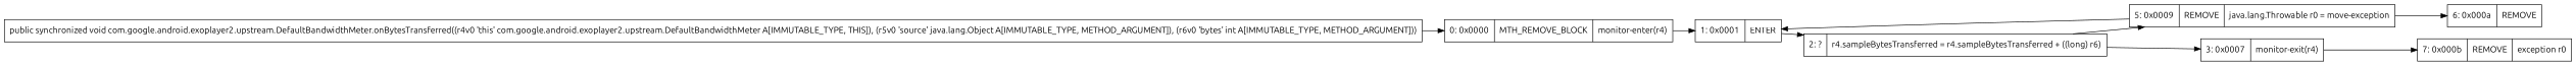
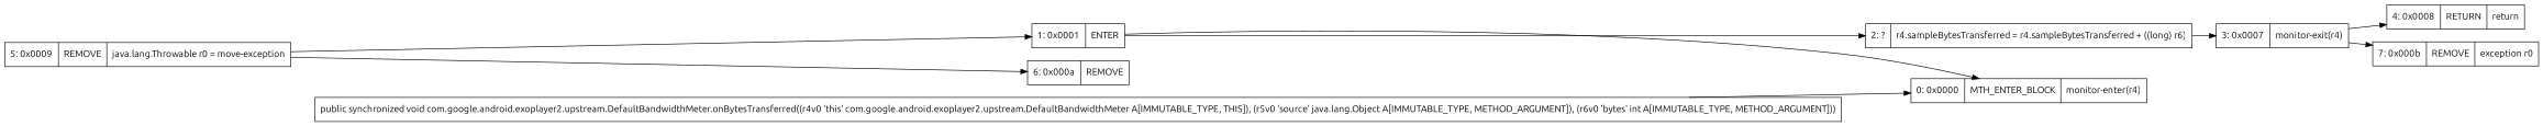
  digraph {
    fontname=Ubuntu
    rankdir=LR
    node [fontname=Ubuntu shape=record]
    edge [fontname=Ubuntu]
-   n1 [label="{0\:\ 0x0000|MTH_REMOVE_BLOCK\l|monitor\-enter(r4)\l}"]
+   n1 [label="{0\:\ 0x0000|MTH_ENTER_BLOCK\l|monitor\-enter(r4)\l}"]
    n2 [label="{1\:\ 0x0001|ENTER\l}"]
    n3 [label="{2\:\ ?|r4.sampleBytesTransferred = r4.sampleBytesTransferred + ((long) r6)\l}"]
    n4 [label="{5\:\ 0x0009|REMOVE\l|java.lang.Throwable r0 = move\-exception\l}"]
    n5 [label="{3\:\ 0x0007|monitor\-exit(r4)\l}"]
    n6 [label="{6\:\ 0x000a|REMOVE\l}"]
+   n7 [label="{4\:\ 0x0008|RETURN\l|return\l}"]
    n8 [label="{7\:\ 0x000b|REMOVE\l|exception r0\l}"]
    n9 [label="{public synchronized void com.google.android.exoplayer2.upstream.DefaultBandwidthMeter.onBytesTransferred((r4v0 'this' com.google.android.exoplayer2.upstream.DefaultBandwidthMeter A[IMMUTABLE_TYPE, THIS]), (r5v0 'source' java.lang.Object A[IMMUTABLE_TYPE, METHOD_ARGUMENT]), (r6v0 'bytes' int A[IMMUTABLE_TYPE, METHOD_ARGUMENT])) }"]
-   n1 -> n2
+   n2 -> n1
    n2 -> n3
-   n3 -> n4
    n3 -> n5
    n4 -> n2
    n4 -> n6
+   n5 -> n7
    n5 -> n8
    n9 -> n1
  }
